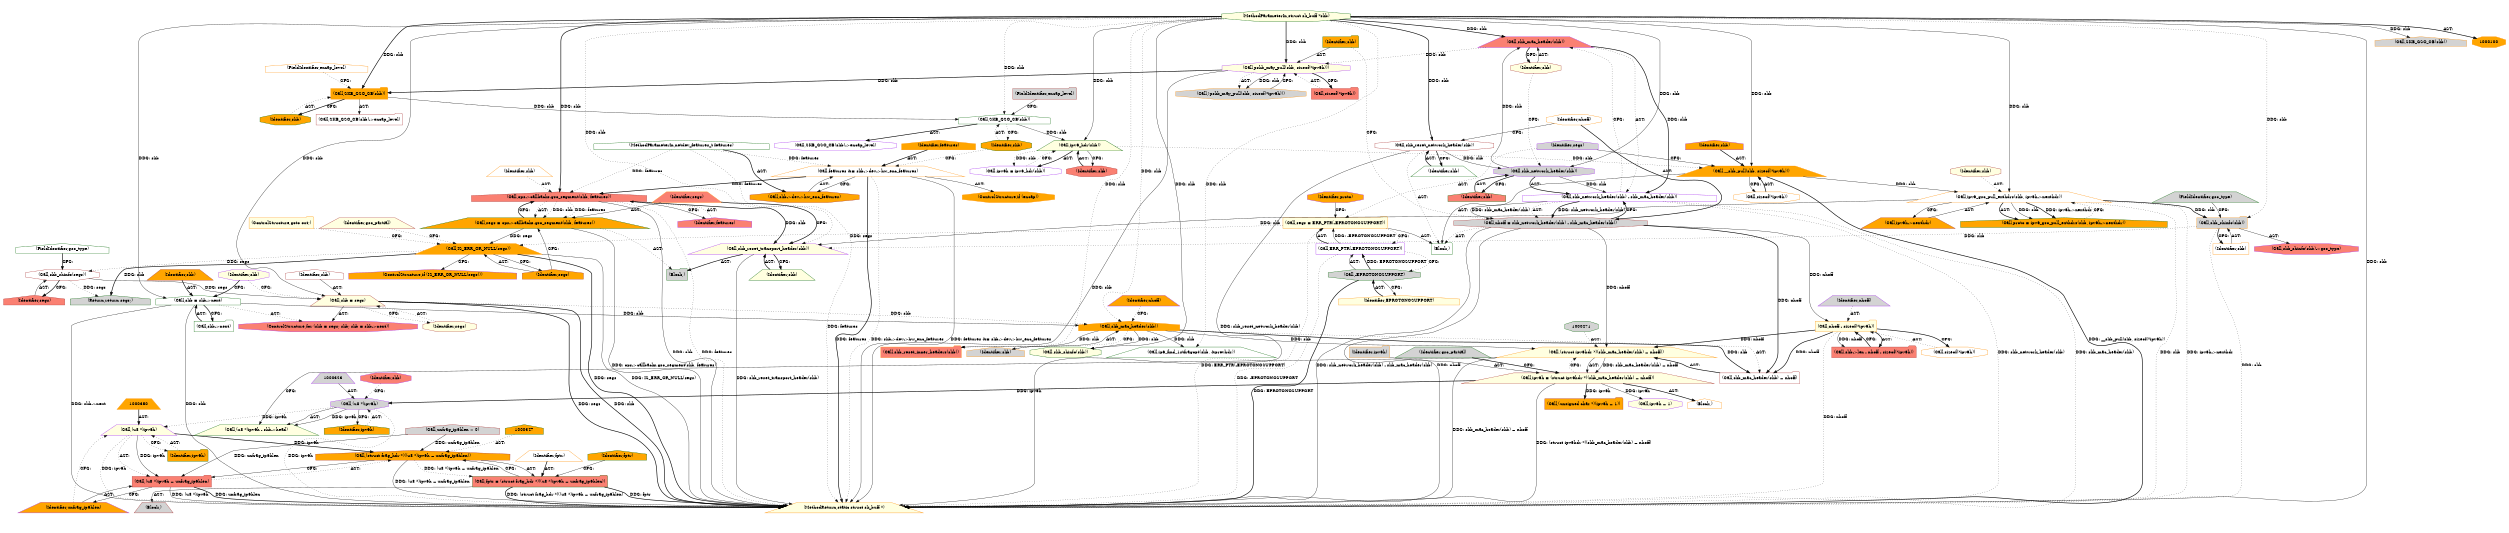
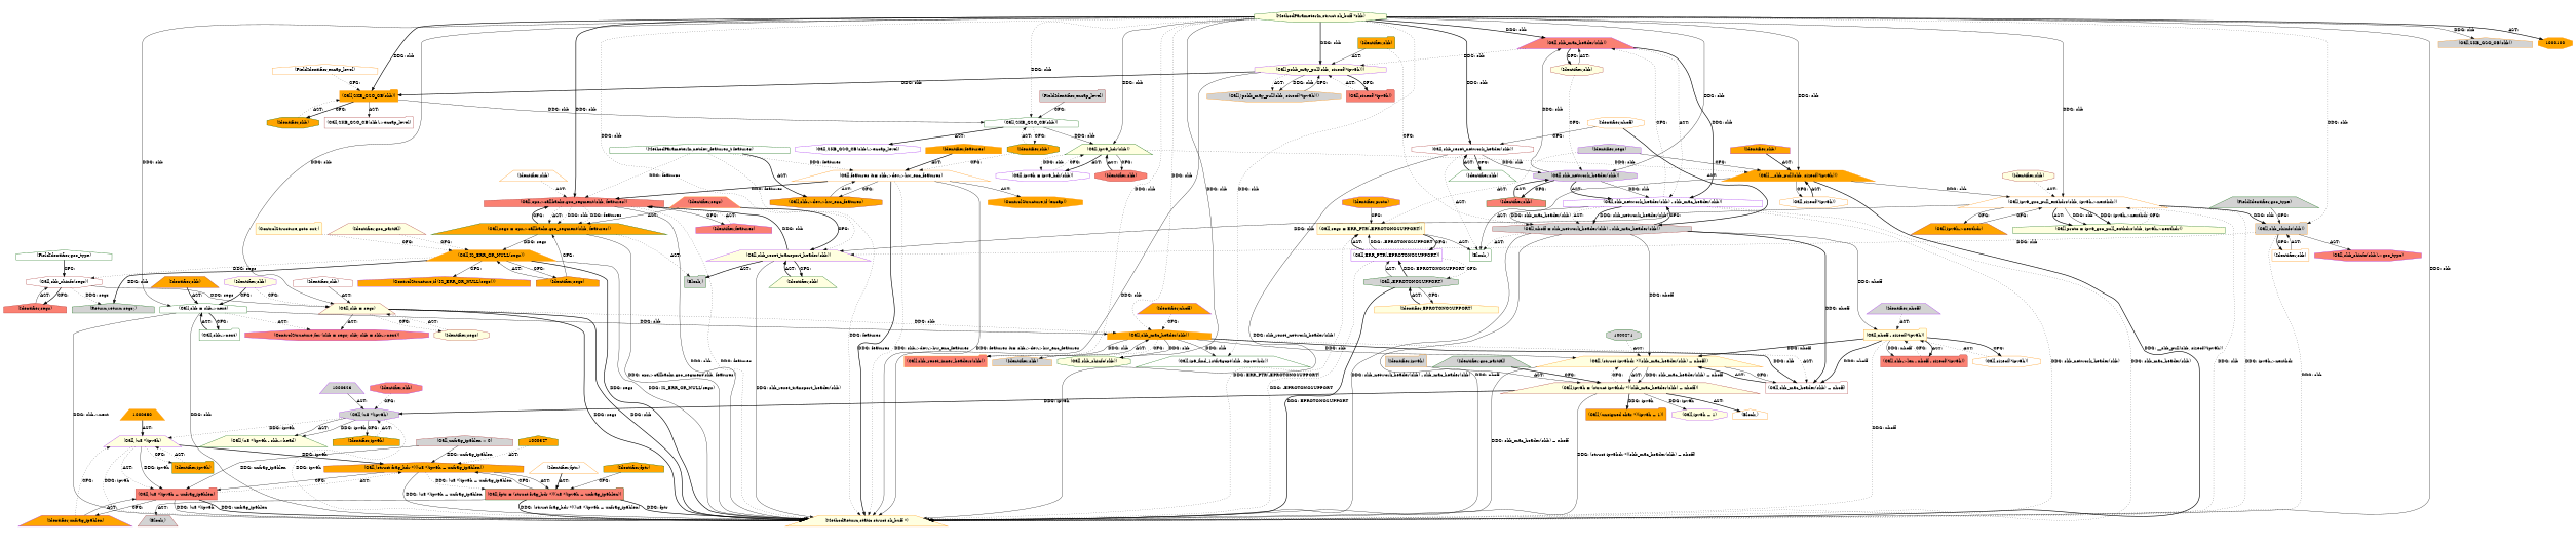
  digraph {
    node [color=darkorange fillcolor=orange shape=trapezium style=filled]
    edge [style=solid]
    n1 [color=purple fillcolor=lightyellow label="(Call,(u8 *)ipv6h)"]
    n2 [color=brown label="(Call,(struct frag_hdr *)((u8 *)ipv6h + unfrag_ip6hlen))" shape=house]
    n3 [color=brown fillcolor=salmon label="(Call,(u8 *)ipv6h + unfrag_ip6hlen)" shape=folder]
    n4 [color=darkgreen label="(Identifier,ipv6h)" shape=folder]
    n5 [fillcolor=lightyellow label="(MethodReturn,static struct sk_buff *)"]
    n6 [color=darkgreen fillcolor=salmon label="(Call,fptr = (struct frag_hdr *)((u8 *)ipv6h + unfrag_ip6hlen))" shape=folder]
    n7 [color=purple label="(Identifier,unfrag_ip6hlen)"]
    n8 [color=purple fillcolor=lightgrey label="(Call,(u8 *)ipv6h)" shape=octagon]
    n9 [color=darkgreen label="(Identifier,ipv6h)" shape=house]
    n10 [color=darkgreen fillcolor=lightyellow label="(Call,(u8 *)ipv6h - skb->head)"]
    n11 [color=brown fillcolor=lightyellow label="(Call,ipv6h = (struct ipv6hdr *)(skb_mac_header(skb) + nhoff))"]
    n12 [fillcolor=lightyellow label="(Call,(struct ipv6hdr *)(skb_mac_header(skb) + nhoff))"]
    n13 [color=purple fillcolor=lightyellow label="(Call,ipv6h + 1)" shape=octagon]
    n14 [fillcolor=white label="(Block,)" shape=house]
    n15 [color=brown label="(Call,(unsigned char *)(ipv6h + 1))" shape=folder]
    n16 [color=brown fillcolor=white label="(Call,skb_mac_header(skb) + nhoff)" shape=folder]
    n17 [label="(Call,skb_mac_header(skb))" shape=house]
    n18 [fillcolor=lightgrey label="(Identifier,skb)" shape=house]
    n19 [fillcolor=salmon label="(Call,skb_reset_inner_headers(skb))" shape=folder]
    n20 [color=darkgreen fillcolor=lightyellow label="(Call,skb_shinfo(skb))" shape=octagon]
    n21 [color=darkgreen fillcolor=white label="(Call,ip6_find_1stfragopt(skb, &prevhdr))"]
    n22 [color=brown fillcolor=lightyellow label="(Call,skb = segs)"]
    n23 [color=brown fillcolor=lightyellow label="(Identifier,segs)" shape=octagon]
    n24 [color=purple fillcolor=salmon label="(ControlStructure,for (skb = segs; skb; skb = skb->next))" shape=octagon]
    n25 [color=brown fillcolor=white label="(Call,skb_shinfo(segs))" shape=octagon]
    n26 [color=brown fillcolor=salmon label="(Identifier,segs)" shape=house]
    n27 [color=darkgreen fillcolor=lightgrey label="(Return,return segs;)" shape=house]
    n28 [label="(Call,IS_ERR_OR_NULL(segs))"]
    n29 [color=purple label="(ControlStructure,if (IS_ERR_OR_NULL(segs)))" shape=house]
    n30 [color=brown label="(Identifier,segs)" shape=house]
    n31 [color=darkgreen label="(Call,segs = ops->callbacks.gso_segment(skb, features))"]
    n32 [fillcolor=lightyellow label="(Call,segs = ERR_PTR(-EPROTONOSUPPORT))" shape=folder]
    n33 [color=purple fillcolor=white label="(Call,ERR_PTR(-EPROTONOSUPPORT))" shape=folder]
    n34 [color=darkgreen fillcolor=white label="(Block,)" shape=folder]
    n35 [color=darkgreen fillcolor=lightgrey label="(Call,-EPROTONOSUPPORT)" shape=octagon]
    n36 [fillcolor=lightyellow label="(Identifier,EPROTONOSUPPORT)" shape=house]
    n37 [color=brown fillcolor=salmon label="(Call,ops->callbacks.gso_segment(skb, features))" shape=house]
    n38 [color=darkgreen fillcolor=lightgrey label="(Block,)" shape=folder]
    n39 [color=purple fillcolor=salmon label="(Identifier,features)" shape=house]
    n40 [color=purple fillcolor=lightyellow label="(Call,skb_reset_transport_header(skb))"]
    n41 [color=darkgreen fillcolor=lightyellow label="(Identifier,skb)"]
    n42 [fillcolor=white label="(Call,ipv6_gso_pull_exthdrs(skb, ipv6h->nexthdr))"]
    n43 [fillcolor=lightgrey label="(Call,skb_shinfo(skb))" shape=folder]
    n44 [color=brown label="(Call,ipv6h->nexthdr)"]
-   n45 [color=darkgreen label="(Call,proto = ipv6_gso_pull_exthdrs(skb, ipv6h->nexthdr))" shape=house]
+   n45 [color=darkgreen fillcolor=lightyellow label="(Call,proto = ipv6_gso_pull_exthdrs(skb, ipv6h->nexthdr))" shape=house]
    n46 [color=purple fillcolor=salmon label="(Call,skb_shinfo(skb)->gso_type)" shape=octagon]
    n47 [fillcolor=white label="(Identifier,skb)" shape=folder]
    n48 [label="(Call,__skb_pull(skb, sizeof(*ipv6h)))"]
    n49 [fillcolor=white label="(Call,sizeof(*ipv6h))" shape=octagon]
    n50 [color=darkgreen fillcolor=lightyellow label="(Call,ipv6_hdr(skb))"]
    n51 [color=brown fillcolor=salmon label="(Identifier,skb)" shape=octagon]
    n52 [color=purple fillcolor=white label="(Call,ipv6h = ipv6_hdr(skb))" shape=octagon]
    n53 [color=darkgreen fillcolor=white label="(Call,SKB_GSO_CB(skb))" shape=house]
    n54 [color=purple fillcolor=white label="(Call,SKB_GSO_CB(skb)->encap_level)" shape=octagon]
    n55 [color=darkgreen label="(Identifier,skb)" shape=octagon]
    n56 [fillcolor=white label="(Call,features &= skb->dev->hw_enc_features)"]
    n57 [label="(Call,SKB_GSO_CB(skb))" shape=folder]
    n58 [color=brown fillcolor=white label="(Call,SKB_GSO_CB(skb)->encap_level)" shape=folder]
    n59 [color=darkgreen label="(Identifier,skb)" shape=octagon]
    n60 [color=purple fillcolor=lightyellow label="(Call,pskb_may_pull(skb, sizeof(*ipv6h)))" shape=octagon]
    n61 [color=brown fillcolor=salmon label="(Call,sizeof(*ipv6h))" shape=folder]
    n62 [fillcolor=lightgrey label="(Call,!pskb_may_pull(skb, sizeof(*ipv6h)))" shape=octagon]
    n63 [color=purple fillcolor=salmon label="(Call,skb_mac_header(skb))"]
    n64 [color=purple fillcolor=white label="(Call,skb_network_header(skb) - skb_mac_header(skb))" shape=house]
    n65 [color=brown fillcolor=lightyellow label="(Identifier,skb)" shape=octagon]
    n66 [color=brown fillcolor=lightgrey label="(Call,nhoff = skb_network_header(skb) - skb_mac_header(skb))" shape=octagon]
    n67 [color=purple fillcolor=lightgrey label="(Call,skb_network_header(skb))" shape=octagon]
    n68 [color=darkgreen fillcolor=salmon label="(Identifier,skb)" shape=house]
    n69 [color=brown fillcolor=white label="(Call,skb_reset_network_header(skb))" shape=octagon]
    n70 [color=darkgreen fillcolor=white label="(Identifier,skb)"]
    n71 [color=darkgreen fillcolor=lightyellow label="(MethodParameterIn,struct sk_buff *skb)" shape=octagon]
    n72 [color=darkgreen fillcolor=white label="(Call,skb = skb->next)" shape=house]
    n73 [fillcolor=lightgrey label="(Call,SKB_GSO_CB(skb))" shape=house]
    1000100 [shape=octagon]
    n75 [color=darkgreen fillcolor=white label="(Call,skb->next)" shape=folder]
    n76 [label="(ControlStructure,if (encap))" shape=octagon]
    n77 [color=brown label="(Call,skb->dev->hw_enc_features)" shape=octagon]
    n78 [color=darkgreen fillcolor=white label="(MethodParameterIn,netdev_features_t features)" shape=house]
    n79 [fillcolor=lightyellow label="(Call,nhoff - sizeof(*ipv6h))" shape=folder]
    n80 [color=brown fillcolor=salmon label="(Call,skb->len - nhoff - sizeof(*ipv6h))" shape=folder]
    n81 [fillcolor=white label="(Call,sizeof(*ipv6h))" shape=octagon]
    n82 [color=brown fillcolor=lightgrey label="(Block,)"]
    n83 [color=purple fillcolor=lightgrey label="(Identifier,nhoff)"]
    n84 [color=darkgreen fillcolor=lightgrey label="(Identifier,gso_partial)"]
    n85 [fillcolor=lightgrey label="(Identifier,ipv6h)" shape=folder]
    n86 [color=darkgreen label="(Identifier,fptr)" shape=house]
    n87 [color=darkgreen fillcolor=white label="(FieldIdentifier,gso_type)" shape=house]
    n88 [color=brown fillcolor=lightgrey label="(Call,unfrag_ip6hlen < 0)" shape=house]
    n89 [color=purple label="(Identifier,proto)" shape=octagon]
    n90 [color=darkgreen label="(Identifier,skb)" shape=folder]
    n91 [color=purple fillcolor=salmon label="(Identifier,skb)" shape=octagon]
    n92 [label="(Identifier,features)" shape=house]
    n93 [color=brown fillcolor=lightyellow label="(Identifier,gso_partial)"]
    n94 [color=purple fillcolor=lightyellow label="(Identifier,skb)" shape=octagon]
    n95 [color=darkgreen fillcolor=lightgrey label="(FieldIdentifier,gso_type)"]
    n96 [fillcolor=white label="(Identifier,skb)"]
    n97 [color=purple fillcolor=lightgrey label="(Identifier,segs)" shape=house]
    n98 [color=purple label="(Identifier,nhoff)"]
    n99 [color=purple label="(Identifier,skb)" shape=house]
    n100 [fillcolor=white label="(Identifier,nhoff)" shape=octagon]
    n101 [color=brown fillcolor=white label="(Identifier,skb)" shape=house]
    n102 [color=brown fillcolor=lightgrey label="(FieldIdentifier,encap_level)" shape=folder]
    n103 [fillcolor=lightyellow label="(ControlStructure,goto out;)" shape=folder]
    n104 [color=brown fillcolor=lightyellow label="(Identifier,skb)" shape=octagon]
    n105 [fillcolor=white label="(FieldIdentifier,encap_level)" shape=house]
    n106 [fillcolor=white label="(Identifier,fptr)"]
    n107 [color=brown label="(Identifier,skb)"]
    n108 [fillcolor=salmon label="(Identifier,segs)"]
    1000350
    1000323 [color=purple fillcolor=lightgrey]
    1000271 [color=darkgreen fillcolor=lightgrey shape=octagon]
    1000347 [color=darkgreen shape=house]
    n1 -> n2 [label="DDG: ipv6h" style=bold]
    n1 -> n3 [label="AST: " style=dotted]
    n1 -> n3 [label="DDG: ipv6h"]
    n1 -> n4 [label="CFG: " style=dotted]
    n1 -> n5 [label="DDG: ipv6h" style=dotted]
    n2 -> n3 [label="CFG: "]
    n2 -> n5 [label="DDG: (u8 *)ipv6h + unfrag_ip6hlen"]
    n2 -> n6 [label="AST: "]
    n2 -> n6 [label="DDG: (u8 *)ipv6h + unfrag_ip6hlen" style=dotted]
    n3 -> n2 [label="AST: " style=dotted]
    n3 -> n5 [label="DDG: (u8 *)ipv6h"]
    n3 -> n5 [label="DDG: unfrag_ip6hlen" style=bold]
    n3 -> n7 [label="CFG: "]
    n4 -> n1 [label="AST: " style=dotted]
    n6 -> n2 [label="CFG: "]
    n6 -> n5 [label="DDG: (struct frag_hdr *)((u8 *)ipv6h + unfrag_ip6hlen)" style=bold]
    n6 -> n5 [label="DDG: fptr" style=bold]
    n6 -> n82 [label="AST: "]
    n7 -> n1 [label="CFG: " style=dotted]
    n7 -> n3 [label="AST: "]
    n8 -> n1 [label="DDG: ipv6h" style=dotted]
    n8 -> n5 [label="DDG: ipv6h" style=dotted]
    n8 -> n9 [label="CFG: "]
    n8 -> n10 [label="AST: "]
    n8 -> n10 [label="DDG: ipv6h"]
    n9 -> n8 [label="AST: " style=dotted]
    n11 -> n5 [label="DDG: (struct ipv6hdr *)(skb_mac_header(skb) + nhoff)"]
    n11 -> n8 [label="DDG: ipv6h" style=bold]
    n11 -> n12 [label="CFG: " style=dotted]
    n11 -> n13 [label="DDG: ipv6h"]
    n11 -> n14 [label="AST: " style=bold]
    n11 -> n15 [label="DDG: ipv6h" style=bold]
    n12 -> n5 [label="DDG: skb_mac_header(skb) + nhoff"]
    n12 -> n11 [label="AST: "]
    n12 -> n11 [label="DDG: skb_mac_header(skb) + nhoff"]
-   n12 -> n10 [label="CFG: "]
+   n12 -> n16 [label="CFG: "]
    n16 -> n12 [label="AST: " style=bold]
    n17 -> n12 [label="DDG: skb"]
    n17 -> n16 [label="AST: " style=dotted]
    n17 -> n16 [label="DDG: skb" style=bold]
    n17 -> n18 [label="CFG: " style=dotted]
    n17 -> n19 [label="DDG: skb"]
    n17 -> n20 [label="DDG: skb"]
    n17 -> n21 [label="DDG: skb"]
    n18 -> n17 [label="AST: "]
    n22 -> n5 [label="DDG: skb" style=bold]
    n22 -> n5 [label="DDG: segs" style=bold]
    n22 -> n17 [label="DDG: skb" style=dotted]
    n22 -> n23 [label="CFG: " style=dotted]
    n22 -> n24 [label="AST: "]
    n23 -> n22 [label="AST: " style=dotted]
    n25 -> n22 [label="DDG: segs"]
    n25 -> n26 [label="CFG: " style=bold]
    n25 -> n27 [label="DDG: segs" style=dotted]
    n26 -> n25 [label="AST: "]
    n28 -> n5 [label="DDG: IS_ERR_OR_NULL(segs)"]
    n28 -> n5 [label="DDG: segs" style=bold]
    n28 -> n25 [label="DDG: segs" style=dotted]
    n28 -> n27 [label="DDG: skb" style=bold]
    n28 -> n29 [label="CFG: "]
    n28 -> n30 [label="CFG: "]
    n30 -> n28 [label="AST: "]
    n30 -> n31 [label="CFG: "]
    n31 -> n5 [label="DDG: ops->callbacks.gso_segment(skb, features)"]
    n31 -> n28 [label="DDG: segs"]
    n31 -> n37 [label="CFG: " style=bold]
    n31 -> n38 [label="AST: " style=dotted]
    n32 -> n5 [label="DDG: ERR_PTR(-EPROTONOSUPPORT)" style=dotted]
-   n32 -> n28 [label="DDG: segs" style=dotted]
-   n32 -> n33 [label="CFG: " style=dotted]
+   n32 -> n33 [label="CFG: " style=bold]
    n32 -> n34 [label="AST: "]
    n33 -> n5 [label="DDG: -EPROTONOSUPPORT" style=dotted]
    n33 -> n32 [label="AST: " style=bold]
    n33 -> n32 [label="DDG: -EPROTONOSUPPORT"]
    n33 -> n35 [label="CFG: " style=dotted]
    n35 -> n5 [label="DDG: EPROTONOSUPPORT" style=bold]
    n35 -> n33 [label="AST: "]
    n35 -> n33 [label="DDG: EPROTONOSUPPORT" style=bold]
    n35 -> n36 [label="CFG: "]
    n36 -> n35 [label="AST: " style=bold]
    n37 -> n5 [label="DDG: features" style=dotted]
    n37 -> n5 [label="DDG: skb"]
    n37 -> n31 [label="AST: " style=dotted]
    n37 -> n31 [label="DDG: skb" style=dotted]
    n37 -> n31 [label="DDG: features" style=dotted]
    n37 -> n39 [label="CFG: "]
    n39 -> n37 [label="AST: " style=dotted]
    n40 -> n5 [label="DDG: skb_reset_transport_header(skb)"]
-   n37 -> n40 [label="DDG: skb" style=bold]
+   n40 -> n37 [label="DDG: skb" style=bold]
    n40 -> n38 [label="AST: " style=bold]
    n40 -> n41 [label="CFG: " style=bold]
    n41 -> n40 [label="AST: " style=bold]
    n42 -> n5 [label="DDG: ipv6h->nexthdr" style=dotted]
    n42 -> n5 [label="DDG: skb" style=dotted]
    n42 -> n40 [label="DDG: skb"]
    n42 -> n43 [label="DDG: skb" style=bold]
    n42 -> n44 [label="CFG: "]
    n42 -> n45 [label="AST: " style=bold]
    n42 -> n45 [label="DDG: skb"]
    n42 -> n45 [label="DDG: ipv6h->nexthdr" style=bold]
    n43 -> n5 [label="DDG: skb" style=dotted]
    n43 -> n40 [label="DDG: skb" style=dotted]
    n43 -> n46 [label="AST: "]
    n43 -> n47 [label="CFG: " style=bold]
-   n44 -> n42 [label="AST: "]
+   n44 -> n42 [label="CFG: "]
    n45 -> n42 [label="CFG: " style=dotted]
    n47 -> n43 [label="AST: "]
    n48 -> n5 [label="DDG: __skb_pull(skb, sizeof(*ipv6h))" style=bold]
    n48 -> n34 [label="AST: "]
    n48 -> n42 [label="DDG: skb"]
    n48 -> n49 [label="CFG: "]
    n49 -> n48 [label="AST: " style=bold]
    n50 -> n48 [label="DDG: skb" style=dotted]
    n50 -> n51 [label="CFG: "]
    n50 -> n52 [label="AST: " style=bold]
    n50 -> n52 [label="DDG: skb" style=dotted]
    n51 -> n50 [label="AST: " style=bold]
    n52 -> n50 [label="CFG: " style=dotted]
    n53 -> n50 [label="DDG: skb"]
    n53 -> n54 [label="AST: " style=bold]
    n53 -> n55 [label="CFG: " style=dotted]
    n55 -> n53 [label="AST: " style=dotted]
    n55 -> n56 [label="CFG: " style=dotted]
    n56 -> n5 [label="DDG: skb->dev->hw_enc_features" style=dotted]
    n56 -> n5 [label="DDG: features &= skb->dev->hw_enc_features"]
    n56 -> n5 [label="DDG: features" style=bold]
    n56 -> n37 [label="DDG: features" style=bold]
    n56 -> n76 [label="AST: "]
    n56 -> n77 [label="CFG: "]
    n57 -> n53 [label="DDG: skb"]
    n57 -> n58 [label="AST: "]
    n57 -> n59 [label="CFG: " style=bold]
    n59 -> n57 [label="AST: " style=dotted]
    n60 -> n5 [label="DDG: skb"]
    n60 -> n57 [label="DDG: skb" style=bold]
    n60 -> n61 [label="CFG: " style=bold]
    n60 -> n62 [label="AST: " style=dotted]
    n60 -> n62 [label="DDG: skb"]
    n61 -> n60 [label="AST: " style=dotted]
    n62 -> n60 [label="CFG: "]
    n63 -> n60 [label="DDG: skb" style=dotted]
    n63 -> n64 [label="AST: " style=dotted]
    n63 -> n64 [label="DDG: skb" style=bold]
    n63 -> n65 [label="CFG: " style=bold]
    n64 -> n5 [label="DDG: skb_network_header(skb)" style=dotted]
    n64 -> n5 [label="DDG: skb_mac_header(skb)" style=dotted]
    n64 -> n63 [label="CFG: " style=dotted]
    n64 -> n66 [label="AST: " style=dotted]
    n64 -> n66 [label="DDG: skb_network_header(skb)" style=bold]
    n64 -> n66 [label="DDG: skb_mac_header(skb)"]
    n65 -> n63 [label="AST: "]
    n65 -> n67 [label="CFG: " style=dotted]
    n66 -> n5 [label="DDG: skb_network_header(skb) - skb_mac_header(skb)"]
    n66 -> n5 [label="DDG: nhoff"]
    n66 -> n12 [label="DDG: nhoff"]
    n66 -> n16 [label="DDG: nhoff" style=bold]
    n66 -> n34 [label="AST: " style=dotted]
    n66 -> n64 [label="CFG: " style=bold]
    n66 -> n79 [label="DDG: nhoff"]
    n67 -> n63 [label="DDG: skb"]
    n67 -> n64 [label="AST: " style=bold]
    n67 -> n64 [label="DDG: skb"]
    n67 -> n68 [label="CFG: " style=bold]
    n68 -> n67 [label="AST: " style=bold]
    n69 -> n5 [label="DDG: skb_reset_network_header(skb)"]
    n69 -> n34 [label="AST: " style=dotted]
    n69 -> n67 [label="DDG: skb"]
    n69 -> n70 [label="CFG: " style=bold]
    n70 -> n69 [label="AST: " style=bold]
    n71 -> n5 [label="DDG: skb"]
    n71 -> n17 [label="DDG: skb" style=dotted]
    n71 -> n19 [label="DDG: skb" style=dotted]
    n71 -> n20 [label="DDG: skb"]
    n71 -> n21 [label="DDG: skb" style=dotted]
    n71 -> n22 [label="DDG: skb"]
    n71 -> n37 [label="DDG: skb" style=bold]
    n71 -> n40 [label="DDG: skb" style=dotted]
    n71 -> n42 [label="DDG: skb"]
    n71 -> n43 [label="DDG: skb" style=dotted]
    n71 -> n48 [label="DDG: skb"]
    n71 -> n50 [label="DDG: skb"]
    n71 -> n53 [label="DDG: skb" style=dotted]
    n71 -> n57 [label="DDG: skb" style=bold]
    n71 -> n60 [label="DDG: skb" style=bold]
    n71 -> n63 [label="DDG: skb" style=bold]
    n71 -> n67 [label="DDG: skb"]
    n71 -> n69 [label="DDG: skb" style=bold]
    n71 -> n72 [label="DDG: skb"]
    n71 -> n73 [label="DDG: skb"]
    n71 -> 1000100 [label="AST: " style=bold]
    n72 -> n5 [label="DDG: skb"]
    n72 -> n5 [label="DDG: skb->next"]
    n72 -> n17 [label="DDG: skb"]
    n72 -> n24 [label="AST: " style=dotted]
    n72 -> n75 [label="CFG: " style=bold]
    n75 -> n72 [label="AST: " style=bold]
    n77 -> n56 [label="AST: "]
    n78 -> n5 [label="DDG: features" style=dotted]
    n78 -> n37 [label="DDG: features" style=dotted]
    n78 -> n56 [label="DDG: features" style=dotted]
    n78 -> n77 [label="AST: " style=bold]
    n79 -> n5 [label="DDG: nhoff" style=dotted]
    n79 -> n12 [label="DDG: nhoff" style=bold]
    n79 -> n16 [label="DDG: nhoff" style=bold]
    n79 -> n80 [label="AST: " style=bold]
    n79 -> n80 [label="DDG: nhoff"]
    n79 -> n81 [label="CFG: " style=bold]
-   n80 -> n79 [label="CFG: " style=bold]
+   n80 -> n79 [label="CFG: " style=dotted]
    n81 -> n79 [label="AST: " style=dotted]
    n83 -> n79 [label="AST: " style=dotted]
    n84 -> n11 [label="CFG: " style=bold]
    n85 -> n11 [label="AST: "]
    n86 -> n6 [label="CFG: "]
    n87 -> n25 [label="CFG: " style=bold]
    n88 -> n2 [label="DDG: unfrag_ip6hlen"]
    n88 -> n3 [label="DDG: unfrag_ip6hlen"]
    n89 -> n32 [label="CFG: "]
    n90 -> n60 [label="AST: "]
    n90 -> n66 [label="CFG: " style=dotted]
    n91 -> n8 [label="CFG: " style=dotted]
    n92 -> n56 [label="AST: " style=bold]
    n93 -> n28 [label="CFG: " style=dotted]
    n94 -> n22 [label="CFG: " style=dotted]
    n94 -> n72 [label="CFG: " style=bold]
    n95 -> n43 [label="CFG: "]
    n96 -> n37 [label="AST: " style=dotted]
    n97 -> n32 [label="AST: " style=dotted]
    n97 -> n48 [label="CFG: "]
    n98 -> n17 [label="CFG: " style=dotted]
    n99 -> n48 [label="AST: " style=bold]
    n100 -> n66 [label="AST: " style=bold]
    n100 -> n69 [label="CFG: "]
    n101 -> n22 [label="AST: "]
    n102 -> n53 [label="CFG: "]
    n103 -> n28 [label="CFG: " style=dotted]
    n104 -> n42 [label="AST: " style=dotted]
    n105 -> n57 [label="CFG: " style=dotted]
    n106 -> n6 [label="AST: " style=bold]
    n107 -> n72 [label="AST: " style=bold]
    n108 -> n31 [label="AST: "]
    n108 -> n40 [label="CFG: " style=bold]
    1000350 -> n1 [label="AST: " style=bold]
    1000323 -> n8 [label="AST: "]
    1000271 -> n12 [label="AST: " style=dotted]
    1000347 -> n2 [label="AST: " style=dotted]
  }
